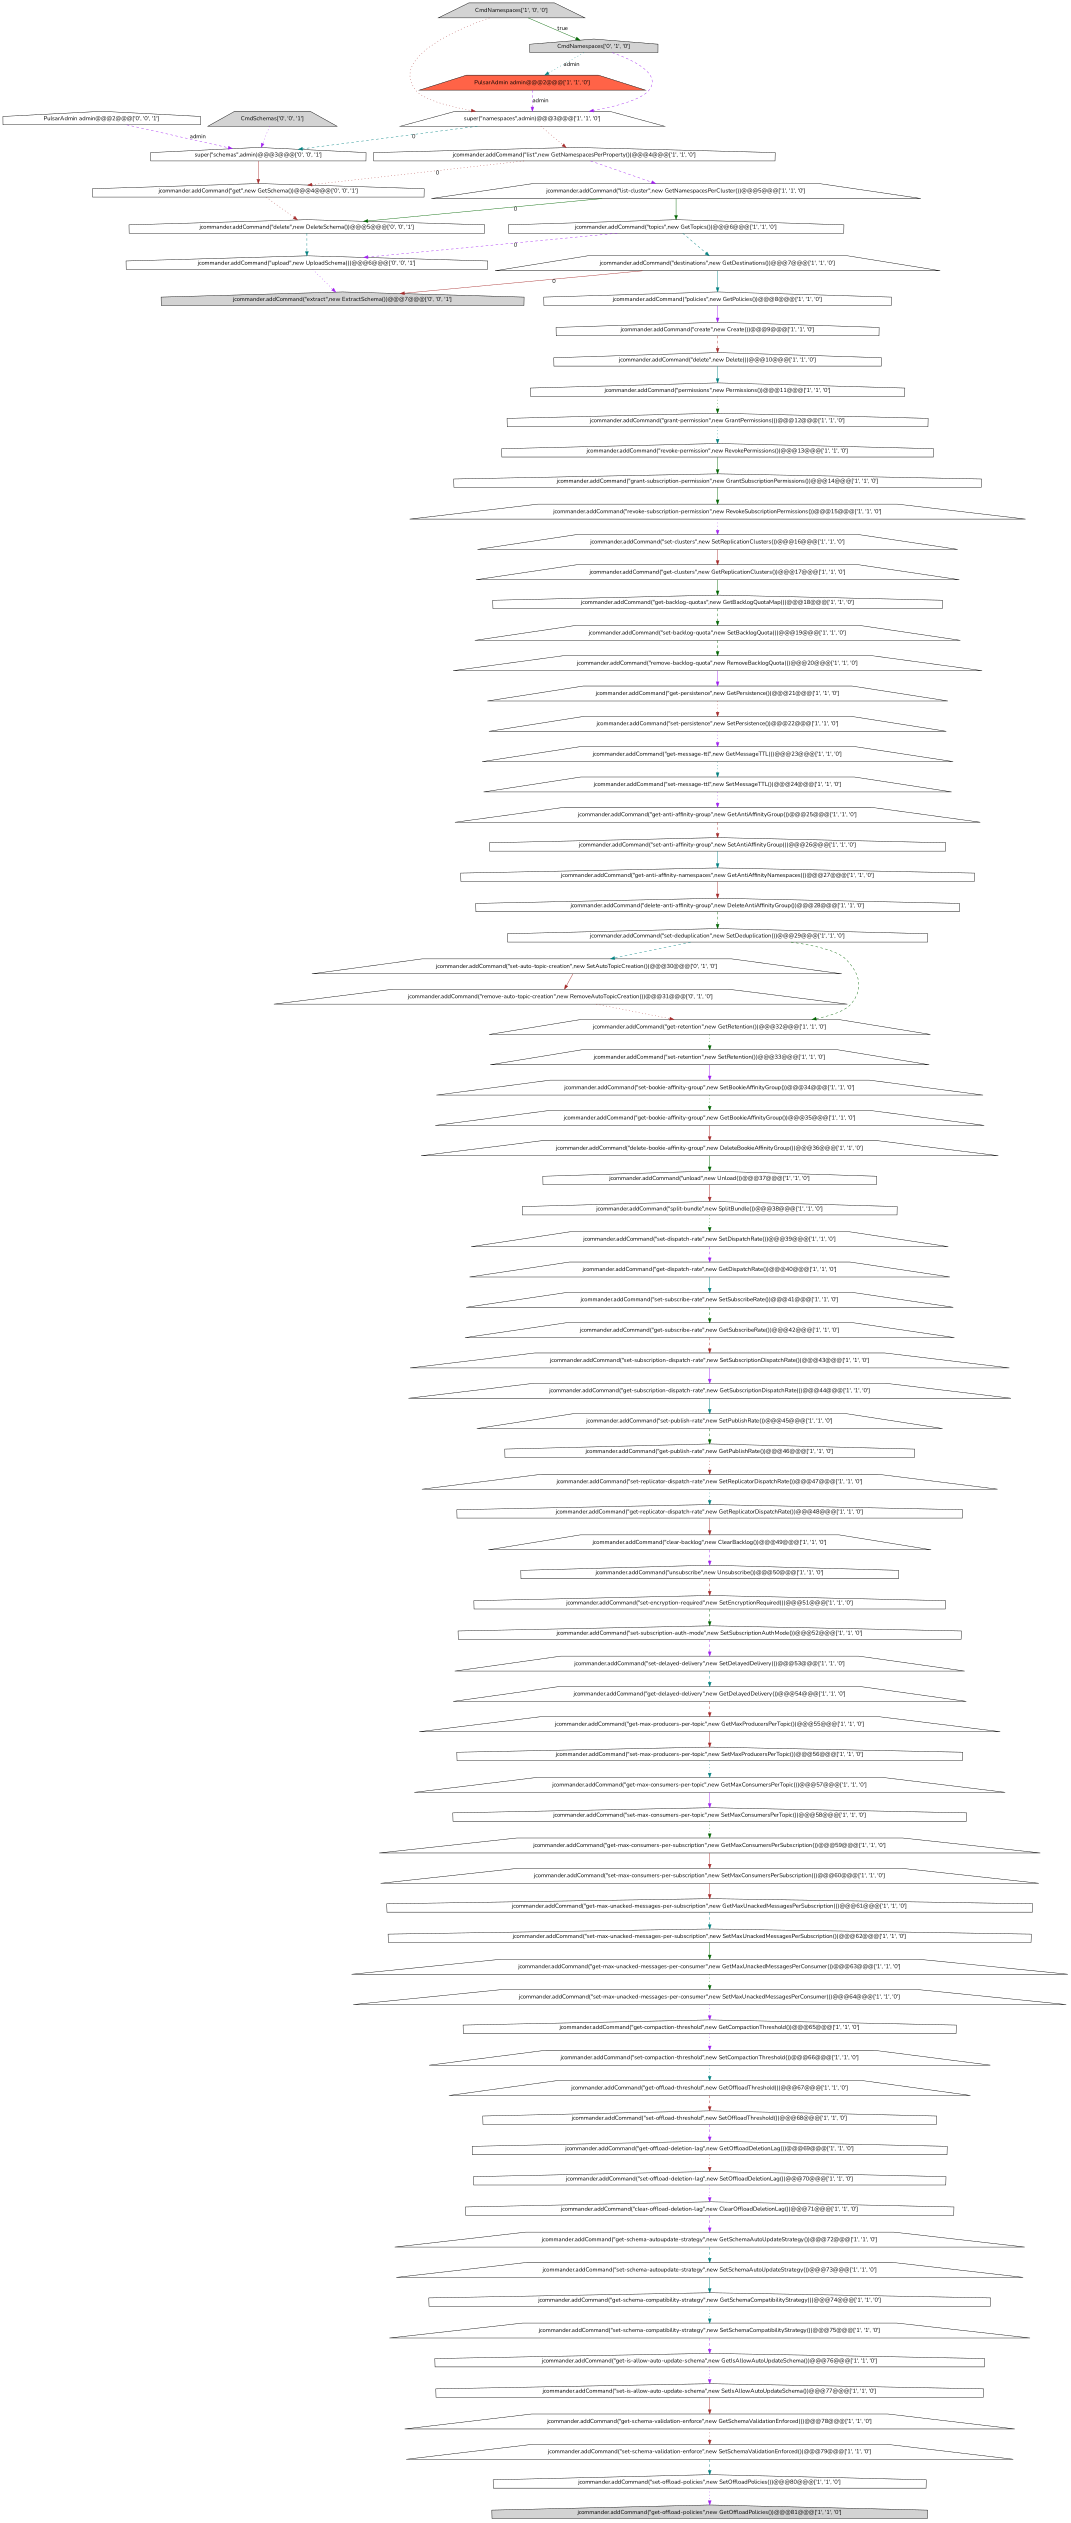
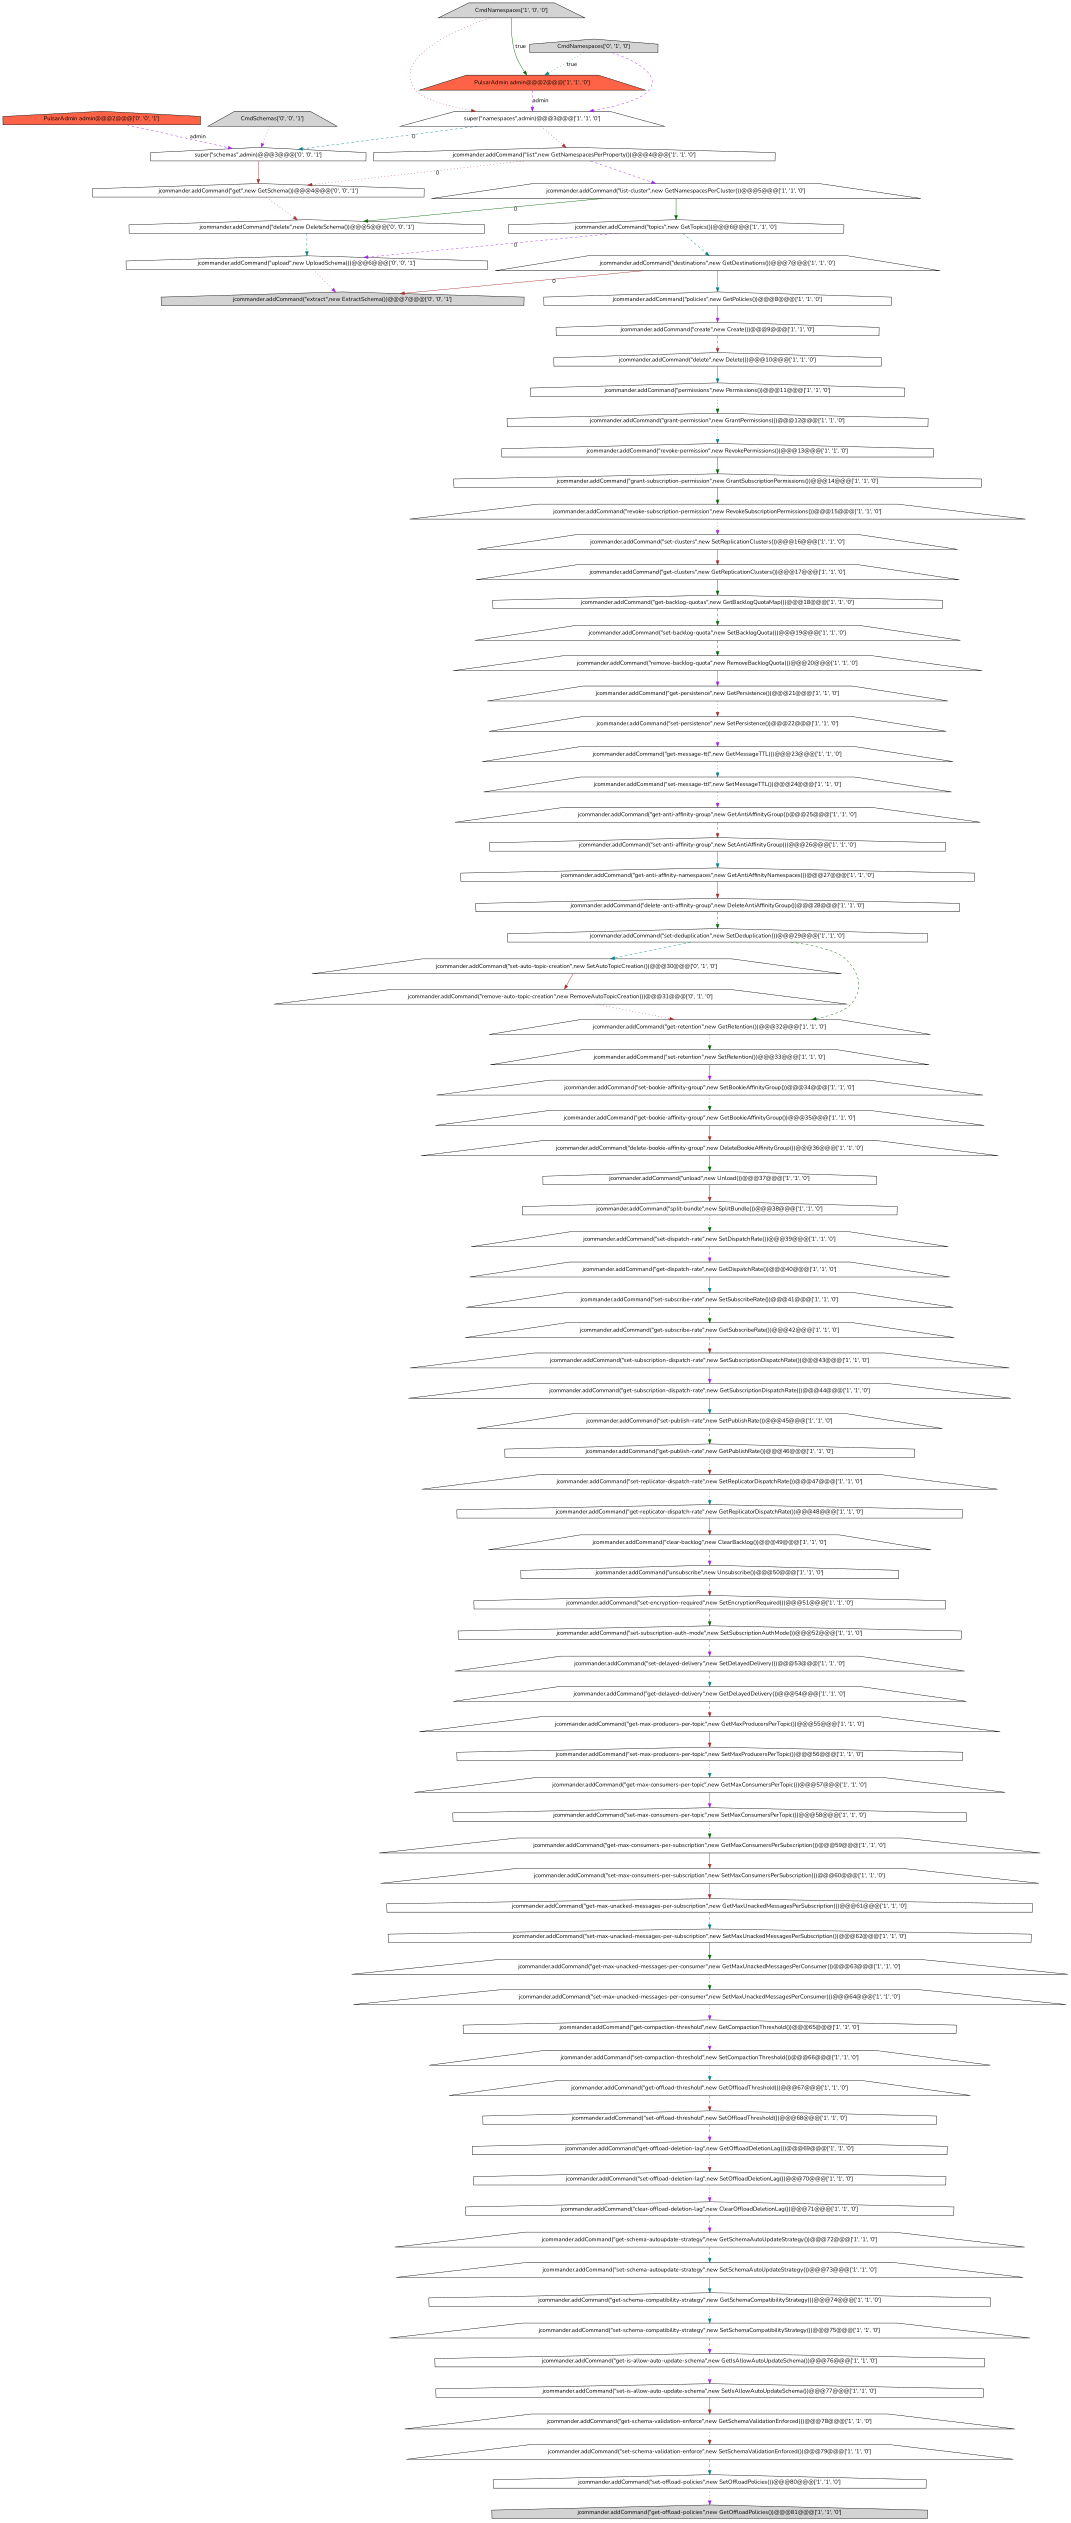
  digraph {
    fontname=Nunito
    node [fillcolor=white fontname=Nunito shape=trapezium style=filled]
    edge [color=brown fontname=Nunito style=dashed]
    n1 [label="jcommander.addCommand(\"get-backlog-quotas\",new GetBacklogQuotaMap())@@@18@@@['1', '1', '0']" shape=house]
    n2 [label="jcommander.addCommand(\"set-backlog-quota\",new SetBacklogQuota())@@@19@@@['1', '1', '0']"]
    n3 [label="jcommander.addCommand(\"remove-backlog-quota\",new RemoveBacklogQuota())@@@20@@@['1', '1', '0']"]
    n4 [label="jcommander.addCommand(\"get-max-consumers-per-subscription\",new GetMaxConsumersPerSubscription())@@@59@@@['1', '1', '0']"]
    n5 [label="jcommander.addCommand(\"set-max-consumers-per-subscription\",new SetMaxConsumersPerSubscription())@@@60@@@['1', '1', '0']"]
    n6 [label="jcommander.addCommand(\"get-max-unacked-messages-per-subscription\",new GetMaxUnackedMessagesPerSubscription())@@@61@@@['1', '1', '0']" shape=house]
    n7 [label="jcommander.addCommand(\"set-delayed-delivery\",new SetDelayedDelivery())@@@53@@@['1', '1', '0']"]
    n8 [label="jcommander.addCommand(\"get-delayed-delivery\",new GetDelayedDelivery())@@@54@@@['1', '1', '0']"]
    n9 [label="jcommander.addCommand(\"get-max-producers-per-topic\",new GetMaxProducersPerTopic())@@@55@@@['1', '1', '0']"]
    n10 [label="jcommander.addCommand(\"set-schema-autoupdate-strategy\",new SetSchemaAutoUpdateStrategy())@@@73@@@['1', '1', '0']"]
    n11 [label="jcommander.addCommand(\"get-schema-compatibility-strategy\",new GetSchemaCompatibilityStrategy())@@@74@@@['1', '1', '0']" shape=house]
    n12 [label="jcommander.addCommand(\"set-schema-compatibility-strategy\",new SetSchemaCompatibilityStrategy())@@@75@@@['1', '1', '0']"]
    n13 [label="jcommander.addCommand(\"set-anti-affinity-group\",new SetAntiAffinityGroup())@@@26@@@['1', '1', '0']" shape=house]
    n14 [label="jcommander.addCommand(\"get-anti-affinity-namespaces\",new GetAntiAffinityNamespaces())@@@27@@@['1', '1', '0']" shape=house]
    n15 [label="jcommander.addCommand(\"delete-anti-affinity-group\",new DeleteAntiAffinityGroup())@@@28@@@['1', '1', '0']" shape=house]
    n16 [label="jcommander.addCommand(\"get-offload-threshold\",new GetOffloadThreshold())@@@67@@@['1', '1', '0']"]
    n17 [label="jcommander.addCommand(\"set-offload-threshold\",new SetOffloadThreshold())@@@68@@@['1', '1', '0']" shape=house]
    n18 [label="jcommander.addCommand(\"get-offload-deletion-lag\",new GetOffloadDeletionLag())@@@69@@@['1', '1', '0']" shape=house]
    n19 [label="jcommander.addCommand(\"get-max-consumers-per-topic\",new GetMaxConsumersPerTopic())@@@57@@@['1', '1', '0']"]
    n20 [label="jcommander.addCommand(\"set-max-consumers-per-topic\",new SetMaxConsumersPerTopic())@@@58@@@['1', '1', '0']" shape=house]
    n21 [label="jcommander.addCommand(\"destinations\",new GetDestinations())@@@7@@@['1', '1', '0']"]
    n22 [fillcolor=lightgray label="jcommander.addCommand(\"extract\",new ExtractSchema())@@@7@@@['0', '0', '1']" shape=house]
    n23 [label="jcommander.addCommand(\"policies\",new GetPolicies())@@@8@@@['1', '1', '0']" shape=house]
    n24 [label="jcommander.addCommand(\"create\",new Create())@@@9@@@['1', '1', '0']" shape=house]
    n25 [label="jcommander.addCommand(\"set-max-producers-per-topic\",new SetMaxProducersPerTopic())@@@56@@@['1', '1', '0']" shape=house]
    n26 [label="jcommander.addCommand(\"set-subscription-auth-mode\",new SetSubscriptionAuthMode())@@@52@@@['1', '1', '0']" shape=house]
    n27 [label="jcommander.addCommand(\"upload\",new UploadSchema())@@@6@@@['0', '0', '1']" shape=house]
    n28 [label="super(\"namespaces\",admin)@@@3@@@['1', '1', '0']"]
    n29 [label="jcommander.addCommand(\"list\",new GetNamespacesPerProperty())@@@4@@@['1', '1', '0']" shape=house]
    n30 [label="super(\"schemas\",admin)@@@3@@@['0', '0', '1']" shape=house]
    n31 [label="jcommander.addCommand(\"list-cluster\",new GetNamespacesPerCluster())@@@5@@@['1', '1', '0']"]
    n32 [label="jcommander.addCommand(\"get\",new GetSchema())@@@4@@@['0', '0', '1']" shape=house]
    n33 [label="jcommander.addCommand(\"set-replicator-dispatch-rate\",new SetReplicatorDispatchRate())@@@47@@@['1', '1', '0']"]
    n34 [label="jcommander.addCommand(\"get-replicator-dispatch-rate\",new GetReplicatorDispatchRate())@@@48@@@['1', '1', '0']" shape=house]
    n35 [label="jcommander.addCommand(\"clear-backlog\",new ClearBacklog())@@@49@@@['1', '1', '0']"]
    n36 [label="jcommander.addCommand(\"topics\",new GetTopics())@@@6@@@['1', '1', '0']" shape=house]
    n37 [label="jcommander.addCommand(\"get-anti-affinity-group\",new GetAntiAffinityGroup())@@@25@@@['1', '1', '0']"]
    n38 [label="jcommander.addCommand(\"get-subscribe-rate\",new GetSubscribeRate())@@@42@@@['1', '1', '0']"]
    n39 [label="jcommander.addCommand(\"set-subscription-dispatch-rate\",new SetSubscriptionDispatchRate())@@@43@@@['1', '1', '0']"]
    n40 [label="jcommander.addCommand(\"get-subscription-dispatch-rate\",new GetSubscriptionDispatchRate())@@@44@@@['1', '1', '0']"]
    n41 [label="jcommander.addCommand(\"set-offload-deletion-lag\",new SetOffloadDeletionLag())@@@70@@@['1', '1', '0']" shape=house]
    n42 [label="jcommander.addCommand(\"clear-offload-deletion-lag\",new ClearOffloadDeletionLag())@@@71@@@['1', '1', '0']" shape=house]
    n43 [label="jcommander.addCommand(\"get-schema-autoupdate-strategy\",new GetSchemaAutoUpdateStrategy())@@@72@@@['1', '1', '0']"]
    n44 [label="jcommander.addCommand(\"get-message-ttl\",new GetMessageTTL())@@@23@@@['1', '1', '0']"]
    n45 [label="jcommander.addCommand(\"set-message-ttl\",new SetMessageTTL())@@@24@@@['1', '1', '0']"]
    n46 [label="jcommander.addCommand(\"set-encryption-required\",new SetEncryptionRequired())@@@51@@@['1', '1', '0']" shape=house]
    n47 [label="jcommander.addCommand(\"get-dispatch-rate\",new GetDispatchRate())@@@40@@@['1', '1', '0']"]
    n48 [label="jcommander.addCommand(\"set-subscribe-rate\",new SetSubscribeRate())@@@41@@@['1', '1', '0']"]
    n49 [label="jcommander.addCommand(\"set-auto-topic-creation\",new SetAutoTopicCreation())@@@30@@@['0', '1', '0']"]
    n50 [label="jcommander.addCommand(\"remove-auto-topic-creation\",new RemoveAutoTopicCreation())@@@31@@@['0', '1', '0']"]
    n51 [label="jcommander.addCommand(\"get-retention\",new GetRetention())@@@32@@@['1', '1', '0']"]
    n52 [label="jcommander.addCommand(\"delete\",new Delete())@@@10@@@['1', '1', '0']" shape=house]
    n53 [label="jcommander.addCommand(\"permissions\",new Permissions())@@@11@@@['1', '1', '0']" shape=house]
    n54 [label="jcommander.addCommand(\"set-max-unacked-messages-per-subscription\",new SetMaxUnackedMessagesPerSubscription())@@@62@@@['1', '1', '0']" shape=house]
    n55 [label="jcommander.addCommand(\"get-max-unacked-messages-per-consumer\",new GetMaxUnackedMessagesPerConsumer())@@@63@@@['1', '1', '0']"]
    n56 [label="jcommander.addCommand(\"set-max-unacked-messages-per-consumer\",new SetMaxUnackedMessagesPerConsumer())@@@64@@@['1', '1', '0']"]
    n57 [label="jcommander.addCommand(\"grant-permission\",new GrantPermissions())@@@12@@@['1', '1', '0']" shape=house]
    n58 [label="jcommander.addCommand(\"revoke-permission\",new RevokePermissions())@@@13@@@['1', '1', '0']" shape=house]
    n59 [label="jcommander.addCommand(\"grant-subscription-permission\",new GrantSubscriptionPermissions())@@@14@@@['1', '1', '0']" shape=house]
    n60 [fillcolor=lightgray label="CmdNamespaces['1', '0', '0']"]
    n61 [fillcolor=tomato label="PulsarAdmin admin@@@2@@@['1', '1', '0']"]
    n62 [label="jcommander.addCommand(\"get-is-allow-auto-update-schema\",new GetIsAllowAutoUpdateSchema())@@@76@@@['1', '1', '0']" shape=house]
    n63 [label="jcommander.addCommand(\"set-is-allow-auto-update-schema\",new SetIsAllowAutoUpdateSchema())@@@77@@@['1', '1', '0']" shape=house]
    n64 [label="jcommander.addCommand(\"get-schema-validation-enforce\",new GetSchemaValidationEnforced())@@@78@@@['1', '1', '0']"]
    n65 [fillcolor=lightgray label="CmdNamespaces['0', '1', '0']" shape=house]
    n66 [label="jcommander.addCommand(\"delete\",new DeleteSchema())@@@5@@@['0', '0', '1']" shape=house]
    n67 [label="jcommander.addCommand(\"set-schema-validation-enforce\",new SetSchemaValidationEnforced())@@@79@@@['1', '1', '0']"]
    n68 [label="jcommander.addCommand(\"set-offload-policies\",new SetOffloadPolicies())@@@80@@@['1', '1', '0']" shape=house]
    n69 [label="jcommander.addCommand(\"get-compaction-threshold\",new GetCompactionThreshold())@@@65@@@['1', '1', '0']" shape=house]
    n70 [label="jcommander.addCommand(\"set-compaction-threshold\",new SetCompactionThreshold())@@@66@@@['1', '1', '0']"]
    n71 [label="jcommander.addCommand(\"set-clusters\",new SetReplicationClusters())@@@16@@@['1', '1', '0']"]
    n72 [label="jcommander.addCommand(\"get-clusters\",new GetReplicationClusters())@@@17@@@['1', '1', '0']"]
-   n73 [label="PulsarAdmin admin@@@2@@@['0', '0', '1']" shape=house]
+   n73 [fillcolor=tomato label="PulsarAdmin admin@@@2@@@['0', '0', '1']" shape=house]
    n74 [label="jcommander.addCommand(\"revoke-subscription-permission\",new RevokeSubscriptionPermissions())@@@15@@@['1', '1', '0']"]
    n75 [fillcolor=lightgray label="jcommander.addCommand(\"get-offload-policies\",new GetOffloadPolicies())@@@81@@@['1', '1', '0']" shape=house]
    n76 [label="jcommander.addCommand(\"set-retention\",new SetRetention())@@@33@@@['1', '1', '0']"]
    n77 [label="jcommander.addCommand(\"set-bookie-affinity-group\",new SetBookieAffinityGroup())@@@34@@@['1', '1', '0']"]
    n78 [label="jcommander.addCommand(\"set-deduplication\",new SetDeduplication())@@@29@@@['1', '1', '0']" shape=house]
    n79 [label="jcommander.addCommand(\"delete-bookie-affinity-group\",new DeleteBookieAffinityGroup())@@@36@@@['1', '1', '0']"]
    n80 [label="jcommander.addCommand(\"unload\",new Unload())@@@37@@@['1', '1', '0']" shape=house]
    n81 [label="jcommander.addCommand(\"split-bundle\",new SplitBundle())@@@38@@@['1', '1', '0']" shape=house]
    n82 [label="jcommander.addCommand(\"unsubscribe\",new Unsubscribe())@@@50@@@['1', '1', '0']" shape=house]
    n83 [label="jcommander.addCommand(\"get-persistence\",new GetPersistence())@@@21@@@['1', '1', '0']"]
    n84 [label="jcommander.addCommand(\"set-persistence\",new SetPersistence())@@@22@@@['1', '1', '0']"]
    n85 [label="jcommander.addCommand(\"get-bookie-affinity-group\",new GetBookieAffinityGroup())@@@35@@@['1', '1', '0']"]
    n86 [label="jcommander.addCommand(\"get-publish-rate\",new GetPublishRate())@@@46@@@['1', '1', '0']" shape=house]
    n87 [fillcolor=lightgray label="CmdSchemas['0', '0', '1']"]
    n88 [label="jcommander.addCommand(\"set-publish-rate\",new SetPublishRate())@@@45@@@['1', '1', '0']"]
    n89 [label="jcommander.addCommand(\"set-dispatch-rate\",new SetDispatchRate())@@@39@@@['1', '1', '0']"]
    n1 -> n2 [color=darkgreen]
    n2 -> n3 [color=darkgreen]
    n3 -> n83 [color=purple style=solid]
    n4 -> n5 [style=solid]
    n5 -> n6 [style=solid]
    n6 -> n54 [color=teal]
    n7 -> n8 [color=teal]
    n8 -> n9
    n9 -> n25 [style=solid]
    n10 -> n11 [color=teal style=solid]
    n11 -> n12 [color=teal style=dotted]
    n12 -> n62 [color=purple]
    n13 -> n14 [color=teal style=solid]
    n14 -> n15 [style=solid]
    n15 -> n78 [color=darkgreen]
    n16 -> n17
    n17 -> n18 [color=purple]
    n18 -> n41 [style=dotted]
    n19 -> n20 [color=purple style=solid]
    n20 -> n4 [color=darkgreen style=dotted]
    n21 -> n22 [label=0 style=solid]
    n21 -> n23 [color=teal style=solid]
    n23 -> n24 [color=purple style=solid]
    n24 -> n52
    n25 -> n19 [color=teal style=dotted]
    n26 -> n7 [color=purple]
    n27 -> n22 [color=purple style=dotted]
    n28 -> n29 [style=dotted]
    n28 -> n30 [color=teal label=0]
    n29 -> n31 [color=purple]
    n29 -> n32 [label=0 style=dotted]
    n30 -> n32 [style=solid]
    n31 -> n36 [color=darkgreen style=solid]
    n31 -> n66 [color=darkgreen label=0 style=solid]
    n32 -> n66 [style=dotted]
    n33 -> n34 [color=teal style=dotted]
    n34 -> n35 [style=solid]
    n35 -> n82 [color=purple]
    n36 -> n21 [color=teal]
    n36 -> n27 [color=purple label=0]
    n37 -> n13
    n38 -> n39
    n39 -> n40 [color=purple style=solid]
    n40 -> n88 [color=teal style=solid]
    n41 -> n42 [color=purple style=dotted]
    n42 -> n43 [color=purple]
    n43 -> n10 [color=teal]
    n44 -> n45 [color=teal style=dotted]
    n45 -> n37 [color=purple style=dotted]
    n46 -> n26 [color=darkgreen]
    n47 -> n48 [color=teal style=solid]
    n48 -> n38 [color=darkgreen]
    n49 -> n50 [style=solid]
    n50 -> n51 [style=dotted]
    n51 -> n76 [color=darkgreen style=dotted]
    n52 -> n53 [color=teal style=solid]
    n53 -> n57 [color=darkgreen style=dotted]
    n54 -> n55 [color=darkgreen style=solid]
    n55 -> n56 [color=darkgreen style=dotted]
    n56 -> n69 [color=purple style=dotted]
    n57 -> n58 [color=teal style=dotted]
    n58 -> n59 [color=darkgreen style=solid]
    n59 -> n74 [color=darkgreen style=solid]
    n60 -> n28 [style=dotted]
-   n60 -> n65 [color=darkgreen label=true style=solid]
+   n60 -> n61 [color=darkgreen label=true style=solid]
    n61 -> n28 [color=purple label=admin]
    n62 -> n63 [color=purple style=dotted]
    n63 -> n64 [style=solid]
    n64 -> n67 [style=dotted]
    n65 -> n28 [color=purple]
-   n65 -> n61 [color=teal label=admin style=dotted]
+   n65 -> n61 [color=teal label=true style=dotted]
    n66 -> n27 [color=teal]
    n67 -> n68 [color=teal]
    n68 -> n75 [color=purple style=dotted]
    n69 -> n70 [color=purple style=dotted]
    n70 -> n16 [color=teal style=dotted]
    n71 -> n72 [style=solid]
    n72 -> n1 [color=darkgreen style=solid]
    n73 -> n30 [color=purple label=admin]
    n74 -> n71 [color=purple style=dotted]
    n76 -> n77 [color=purple style=solid]
    n77 -> n85 [color=darkgreen style=dotted]
    n78 -> n49 [color=teal]
    n78 -> n51 [color=darkgreen]
    n79 -> n80 [color=darkgreen style=solid]
    n80 -> n81 [style=solid]
    n81 -> n89 [color=darkgreen style=dotted]
    n82 -> n46
    n83 -> n84 [style=dotted]
    n84 -> n44 [color=purple style=dotted]
    n85 -> n79 [style=solid]
    n86 -> n33 [style=dotted]
    n87 -> n30 [color=purple style=dotted]
    n88 -> n86 [color=darkgreen]
    n89 -> n47 [color=purple]
  }
